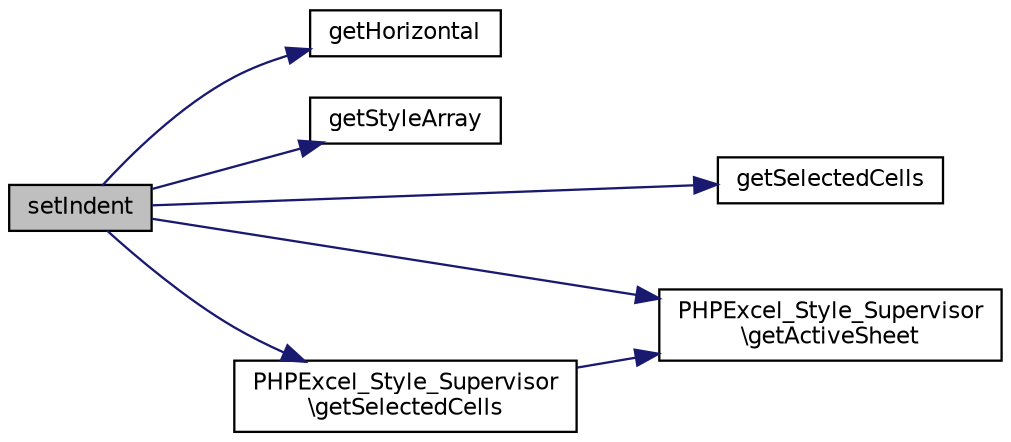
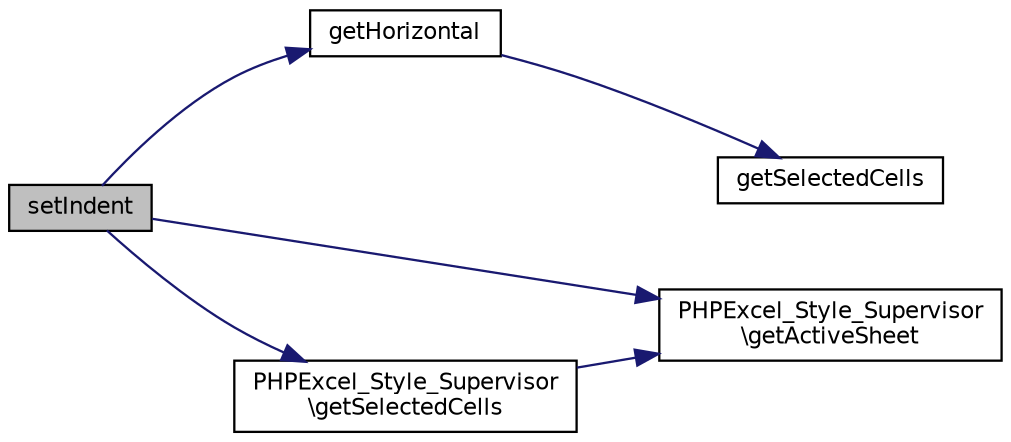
  digraph {
    rankdir=LR
    node [color=black fillcolor=white fontname=Helvetica fontsize=10 shape=record style=filled]
    edge [color=midnightblue fontname=Helvetica fontsize=10 labelfontname=Helvetica labelfontsize=10 style=solid]
    n1 [fillcolor=grey75 fontcolor=black height=0.2 label=setIndent width=0.4]
    n2 [height=0.2 label=getHorizontal width=0.4]
-   n3 [height=0.2 label=getStyleArray width=0.4]
    n4 [height=0.2 label="PHPExcel_Style_Supervisor\l\\getActiveSheet" width=0.4]
    n5 [height=0.2 label="PHPExcel_Style_Supervisor\l\\getSelectedCells" width=0.4]
    n6 [height=0.2 label=getSelectedCells width=0.4]
    n1 -> n2
-   n1 -> n3
    n1 -> n4
    n1 -> n5
-   n1 -> n6
+   n2 -> n6
    n5 -> n4
  }
